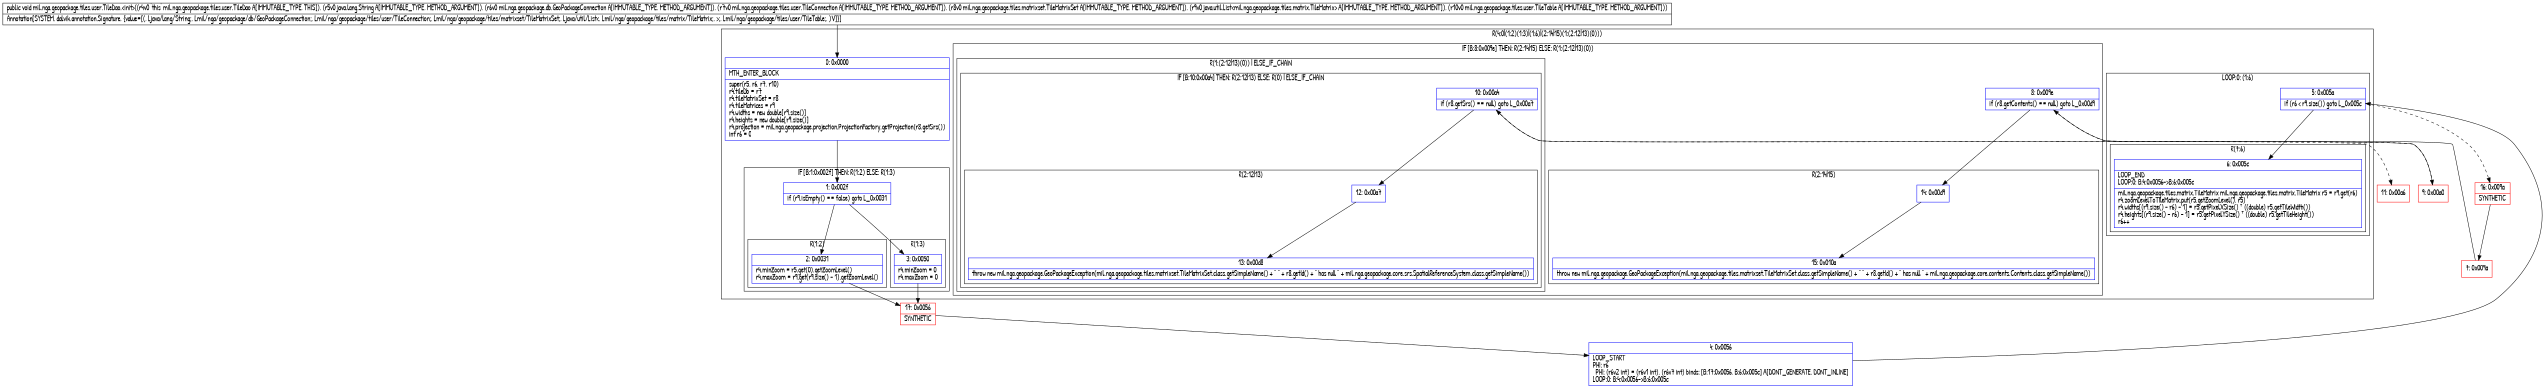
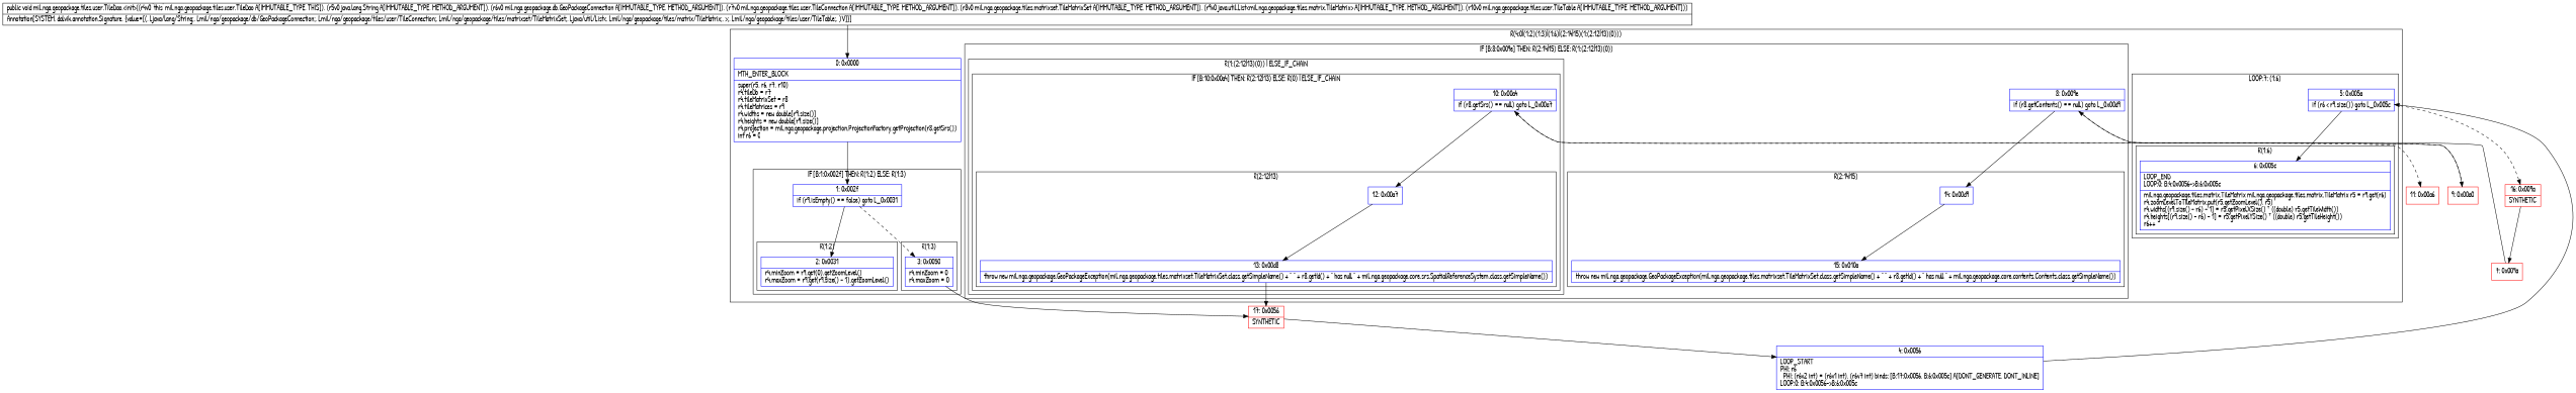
  digraph {
    fontname="Patrick Hand"
    node [color=blue fontname="Patrick Hand" shape=record]
    edge [fontname="Patrick Hand"]
-   n1 [label="{2\:\ 0x0031|r4.minZoom = r5.get(0).getZoomLevel()\lr4.maxZoom = r9.get(r9.size() \- 1).getZoomLevel()\l}"]
+   n1 [label="{2\:\ 0x0031|r4.minZoom = r9.get(0).getZoomLevel()\lr4.maxZoom = r9.get(r9.size() \- 1).getZoomLevel()\l}"]
    n2 [label="{3\:\ 0x0050|r4.minZoom = 0\lr4.maxZoom = 0\l}"]
    n3 [label="{1\:\ 0x002f|if (r9.isEmpty() == false) goto L_0x0031\l}"]
    n4 [label="{6\:\ 0x005c|LOOP_END\lLOOP:0: B:4:0x0056\-\>B:6:0x005c\l|mil.nga.geopackage.tiles.matrix.TileMatrix mil.nga.geopackage.tiles.matrix.TileMatrix r5 = r9.get(r6)\lr4.zoomLevelToTileMatrix.put(r5.getZoomLevel(), r5)\lr4.widths[(r9.size() \- r6) \- 1] = r5.getPixelXSize() * ((double) r5.getTileWidth())\lr4.heights[(r9.size() \- r6) \- 1] = r5.getPixelYSize() * ((double) r5.getTileHeight())\lr6++\l}"]
    n5 [label="{5\:\ 0x005a|if (r6 \< r9.size()) goto L_0x005c\l}"]
    n6 [label="{14\:\ 0x00d9}"]
    n7 [label="{15\:\ 0x010a|throw new mil.nga.geopackage.GeoPackageException(mil.nga.geopackage.tiles.matrixset.TileMatrixSet.class.getSimpleName() + \" \" + r8.getId() + \" has null \" + mil.nga.geopackage.core.contents.Contents.class.getSimpleName())\l}"]
    n8 [label="{12\:\ 0x00a7}"]
    n9 [label="{13\:\ 0x00d8|throw new mil.nga.geopackage.GeoPackageException(mil.nga.geopackage.tiles.matrixset.TileMatrixSet.class.getSimpleName() + \" \" + r8.getId() + \" has null \" + mil.nga.geopackage.core.srs.SpatialReferenceSystem.class.getSimpleName())\l}"]
    n10 [label="{10\:\ 0x00a4|if (r8.getSrs() == null) goto L_0x00a7\l}"]
    n11 [label="{8\:\ 0x009e|if (r8.getContents() == null) goto L_0x00d9\l}"]
    n12 [label="{0\:\ 0x0000|MTH_ENTER_BLOCK\l|super(r5, r6, r7, r10)\lr4.tileDb = r7\lr4.tileMatrixSet = r8\lr4.tileMatrices = r9\lr4.widths = new double[r9.size()]\lr4.heights = new double[r9.size()]\lr4.projection = mil.nga.geopackage.projection.ProjectionFactory.getProjection(r8.getSrs())\lint r6 = 0\l}"]
    n13 [color=red label="{17\:\ 0x0056|SYNTHETIC\l}"]
    n14 [color=red label="{16\:\ 0x009a|SYNTHETIC\l}"]
    n15 [color=red label="{11\:\ 0x00a6}"]
    n16 [color=red label="{9\:\ 0x00a0}"]
    n17 [label="{4\:\ 0x0056|LOOP_START\lPHI: r6 \l  PHI: (r6v2 int) = (r6v1 int), (r6v7 int) binds: [B:17:0x0056, B:6:0x005c] A[DONT_GENERATE, DONT_INLINE]\lLOOP:0: B:4:0x0056\-\>B:6:0x005c\l}"]
    n18 [color=red label="{7\:\ 0x009a}"]
    n19 [label="{public void mil.nga.geopackage.tiles.user.TileDao.\<init\>((r4v0 'this' mil.nga.geopackage.tiles.user.TileDao A[IMMUTABLE_TYPE, THIS]), (r5v0 java.lang.String A[IMMUTABLE_TYPE, METHOD_ARGUMENT]), (r6v0 mil.nga.geopackage.db.GeoPackageConnection A[IMMUTABLE_TYPE, METHOD_ARGUMENT]), (r7v0 mil.nga.geopackage.tiles.user.TileConnection A[IMMUTABLE_TYPE, METHOD_ARGUMENT]), (r8v0 mil.nga.geopackage.tiles.matrixset.TileMatrixSet A[IMMUTABLE_TYPE, METHOD_ARGUMENT]), (r9v0 java.util.List\<mil.nga.geopackage.tiles.matrix.TileMatrix\> A[IMMUTABLE_TYPE, METHOD_ARGUMENT]), (r10v0 mil.nga.geopackage.tiles.user.TileTable A[IMMUTABLE_TYPE, METHOD_ARGUMENT]))  | Annotation[SYSTEM, dalvik.annotation.Signature, \{value=[(, Ljava\/lang\/String;, Lmil\/nga\/geopackage\/db\/GeoPackageConnection;, Lmil\/nga\/geopackage\/tiles\/user\/TileConnection;, Lmil\/nga\/geopackage\/tiles\/matrixset\/TileMatrixSet;, Ljava\/util\/List\<, Lmil\/nga\/geopackage\/tiles\/matrix\/TileMatrix;, \>;, Lmil\/nga\/geopackage\/tiles\/user\/TileTable;, )V]\}]\l}" color=""]
    subgraph cluster_1 {
      label="R(4:0|(1:2)(1:3)|(1:6)|(2:14|15)(1:(2:12|13)(0)))"
      n12
      subgraph cluster_2 {
        label="IF [B:1:0x002f] THEN: R(1:2) ELSE: R(1:3)"
        n3
        subgraph cluster_3 {
          label="R(1:2)"
          n1
        }
        subgraph cluster_4 {
          label="R(1:3)"
          n2
        }
      }
      subgraph cluster_5 {
-       label="LOOP:0: (1:6)"
+       label="LOOP:7: (1:6)"
        n5
        subgraph cluster_6 {
-         label="R(7:6)"
+         label="R(1:6)"
          n4
        }
      }
      subgraph cluster_7 {
        label="IF [B:8:0x009e] THEN: R(2:14|15) ELSE: R(1:(2:12|13)(0))"
        n11
        subgraph cluster_8 {
          label="R(2:14|15)"
          n6
          n7
        }
        subgraph cluster_9 {
          label="R(1:(2:12|13)(0)) | ELSE_IF_CHAIN\l"
          subgraph cluster_10 {
            label="IF [B:10:0x00a4] THEN: R(2:12|13) ELSE: R(0) | ELSE_IF_CHAIN\l"
            n10
            subgraph cluster_11 {
              label="R(2:12|13)"
              n8
              n9
            }
            subgraph cluster_12 {
              label="R(0)"
            }
          }
        }
      }
    }
-   n1 -> n13
+   n9 -> n13
    n2 -> n13
    n3 -> n1
-   n3 -> n2 [style=solid]
+   n3 -> n2 [style=dashed]
    n5 -> n4
    n5 -> n14 [style=dashed]
    n6 -> n7
    n8 -> n9
    n10 -> n8
    n10 -> n15 [style=dashed]
    n11 -> n6
    n11 -> n16 [style=dashed]
    n12 -> n3
    n13 -> n17
    n14 -> n18
    n16 -> n10
    n17 -> n5
    n18 -> n11
    n19 -> n12
  }
